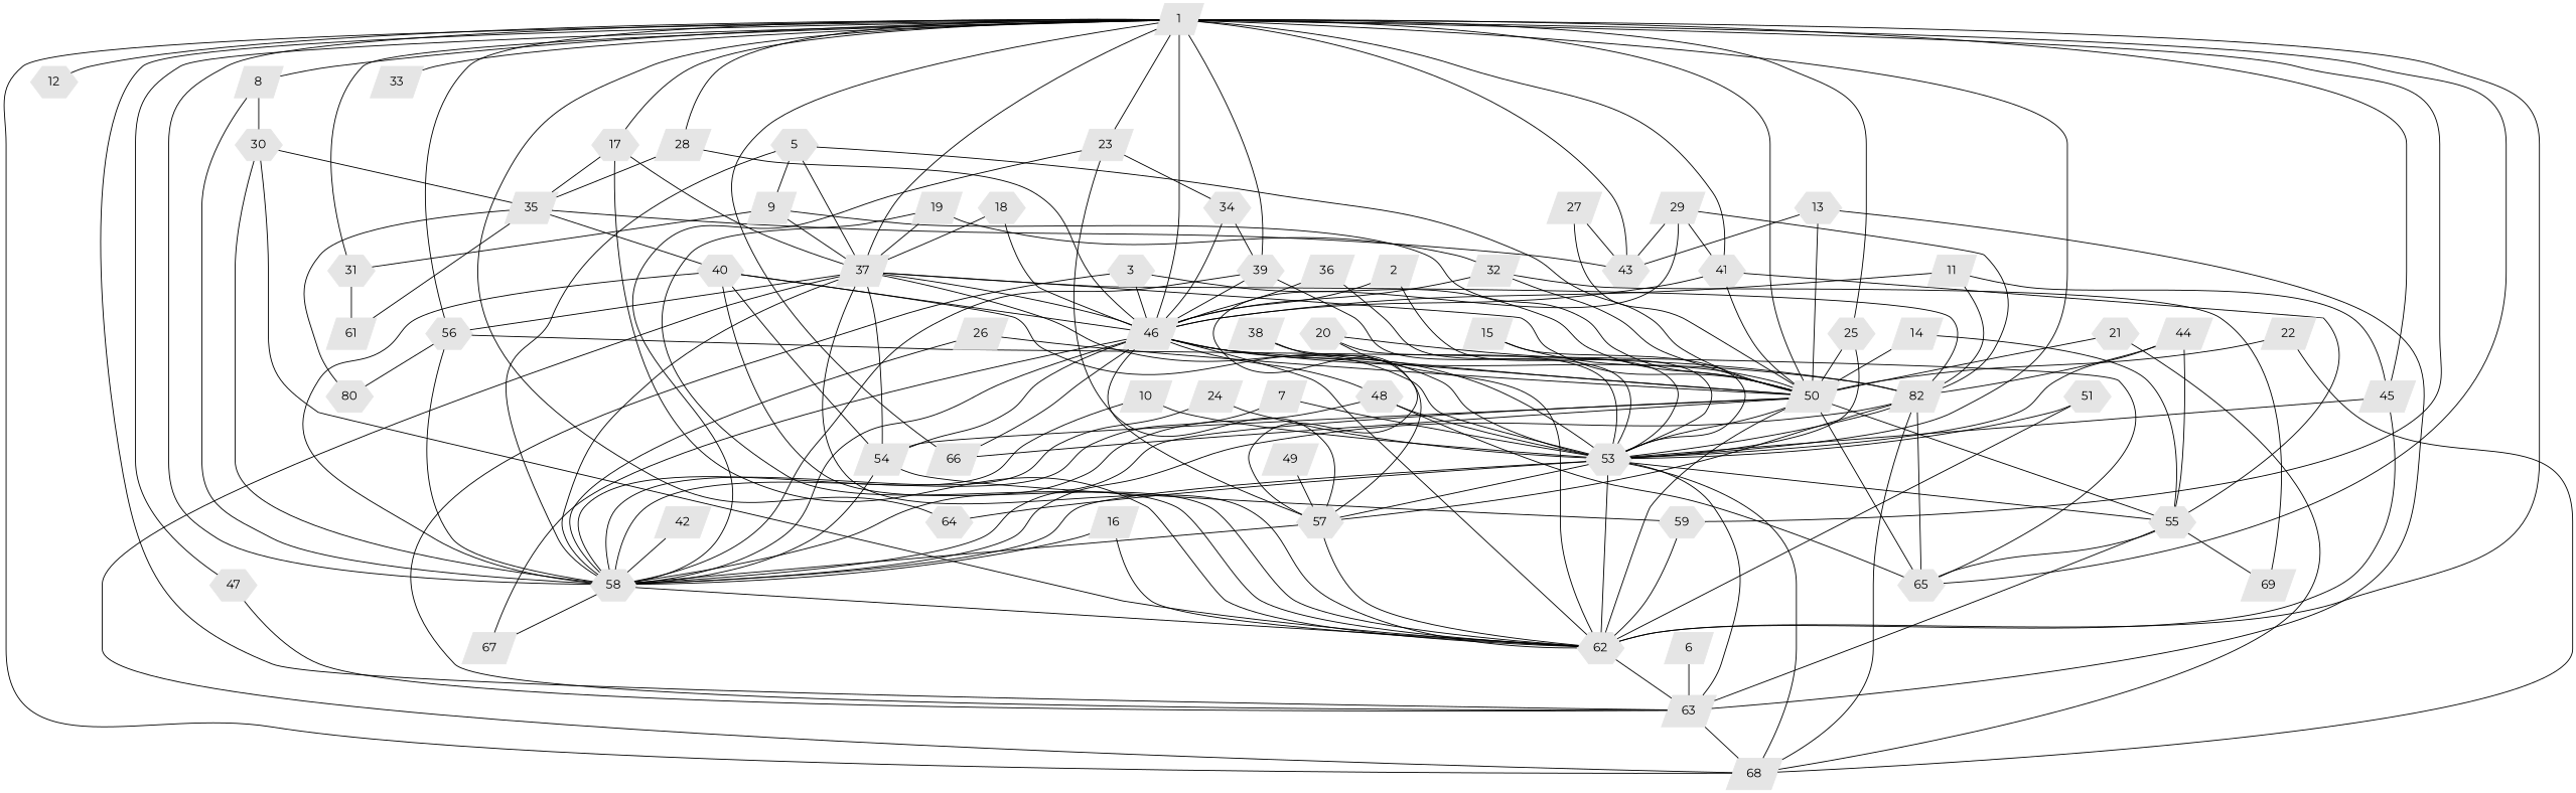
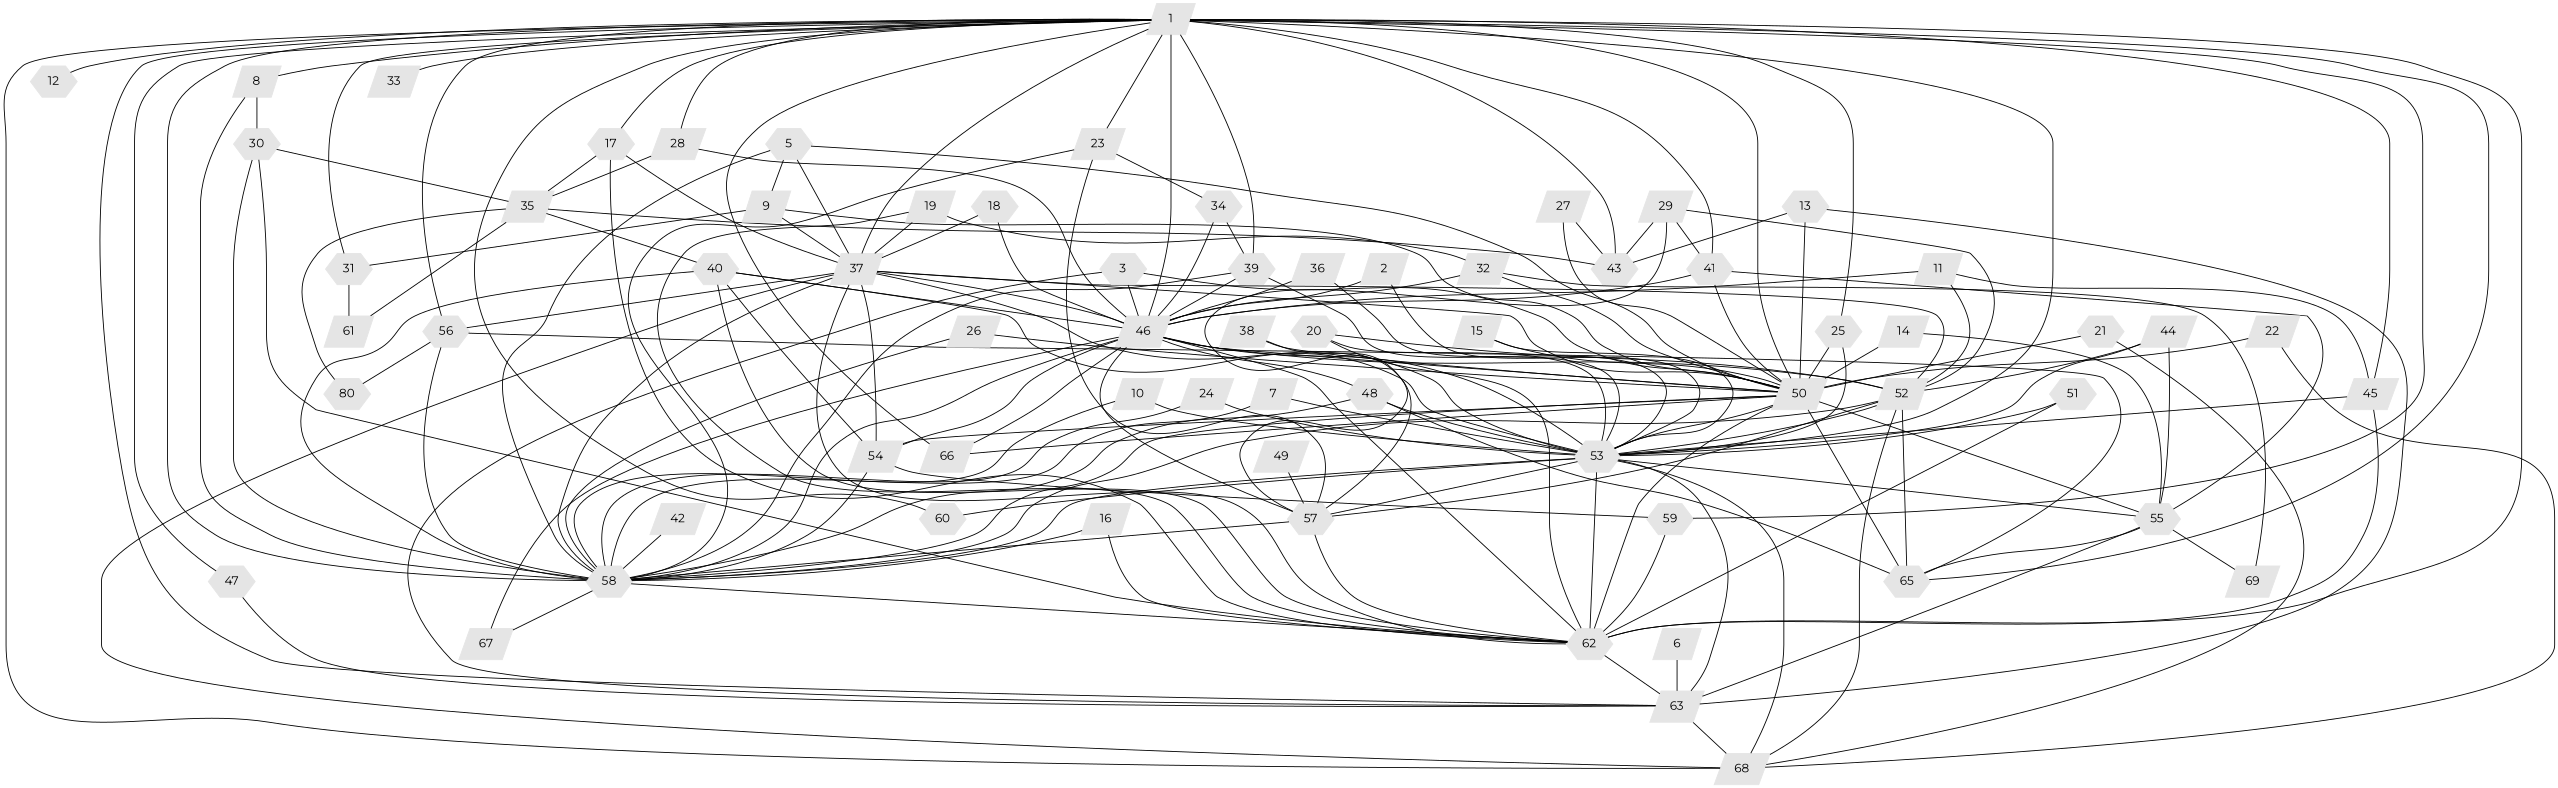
  graph {
    fontname=Montserrat
    node [color=gray90 fontname=Montserrat shape=parallelogram style=filled]
    edge [fontname=Montserrat weight=1.0]
    1
    8
    12 [shape=hexagon]
    17 [shape=hexagon]
    23
    25 [shape=hexagon]
    28
    31 [shape=hexagon]
    33
    37
    39 [shape=hexagon]
    41 [shape=hexagon]
    43 [shape=hexagon]
    45
    46
    47 [shape=hexagon]
    50
    53 [shape=hexagon]
    56 [shape=hexagon]
    58 [shape=hexagon]
    59 [shape=hexagon]
    62 [shape=hexagon]
    63
-   64 [shape=hexagon]
+   64 [shape=hexagon label=60]
    65 [shape=hexagon]
    66
    68
    30 [shape=hexagon]
    35
    34 [shape=hexagon]
    57 [shape=hexagon]
    61
-   52 [label=82]
+   52
    54
    55 [shape=hexagon]
    48 [shape=hexagon]
    67
    n38 [label=80 shape=hexagon]
    2
    3 [shape=hexagon]
    51 [shape=hexagon]
    5 [shape=hexagon]
    9
    6
    7
    10
    11
    13 [shape=hexagon]
    14
    69
    15
    16
    40 [shape=hexagon]
    18 [shape=hexagon]
    19
    32
    20 [shape=hexagon]
    21 [shape=hexagon]
    22
    24
    26
    27
    29
    36
    38
    42
    44
    49
    1 -- 8
    1 -- 12 [weight=2.0]
    1 -- 17
    1 -- 23
    1 -- 25
    1 -- 28
    1 -- 31
    1 -- 33 [weight=2.0]
    1 -- 37 [weight=2.0]
    1 -- 39
    1 -- 41
    1 -- 43
    1 -- 45
    1 -- 46 [weight=3.0]
    1 -- 47
    1 -- 50 [weight=2.0]
    1 -- 53 [weight=5.0]
    1 -- 56
    1 -- 58 [weight=2.0]
    1 -- 59 [weight=2.0]
    1 -- 62 [weight=4.0]
    1 -- 63
    1 -- 64
    1 -- 65
    1 -- 66
    1 -- 68 [weight=2.0]
    8 -- 58
    8 -- 30
    17 -- 37
    17 -- 62
    17 -- 35
    23 -- 58
    23 -- 34
    23 -- 57
    25 -- 50
    25 -- 53
    28 -- 46 [weight=2.0]
    28 -- 35
    31 -- 61
    37 -- 46
    37 -- 50
    37 -- 53 [weight=2.0]
    37 -- 56
    37 -- 58 [weight=2.0]
    37 -- 62 [weight=2.0]
    37 -- 68
    37 -- 52
    37 -- 54
    39 -- 46
    39 -- 53
    39 -- 58
    41 -- 46
    41 -- 50
    41 -- 55
    45 -- 53
    45 -- 62
    46 -- 50
    46 -- 53 [weight=2.0]
    46 -- 58
    46 -- 62 [weight=2.0]
    46 -- 66
    46 -- 57
    46 -- 52
    46 -- 54
    46 -- 48
    46 -- 67
    47 -- 63
    50 -- 53 [weight=3.0]
    50 -- 58
    50 -- 62 [weight=2.0]
    50 -- 65
    50 -- 66
    50 -- 54 [weight=2.0]
    50 -- 55 [weight=2.0]
    53 -- 58 [weight=2.0]
    53 -- 62 [weight=4.0]
    53 -- 63
    53 -- 64 [weight=2.0]
    53 -- 68
    53 -- 57
    53 -- 55
    56 -- 58 [weight=2.0]
    56 -- 65
    56 -- n38
    58 -- 62 [weight=2.0]
    58 -- 67
    59 -- 62
    62 -- 63
    63 -- 68
    30 -- 58 [weight=2.0]
    30 -- 62
    30 -- 35
    35 -- 43
    35 -- 61
    35 -- n38
    35 -- 40
    34 -- 39
    34 -- 46
    57 -- 58
    57 -- 62
    52 -- 53
    52 -- 58
    52 -- 65
    52 -- 68
    52 -- 57
    54 -- 58
    54 -- 59
    55 -- 63
    55 -- 65
    55 -- 69
    48 -- 53
    48 -- 58
    48 -- 65
    2 -- 46
    2 -- 53
    3 -- 46
    3 -- 50
    3 -- 63
    51 -- 53 [weight=2.0]
    51 -- 62
    5 -- 37
    5 -- 50
    5 -- 58
    5 -- 9
    9 -- 31
    9 -- 37
    9 -- 50
    6 -- 63
    7 -- 53
    7 -- 58
    10 -- 53
    10 -- 58
    11 -- 45
    11 -- 46
    11 -- 52
    13 -- 43
    13 -- 50
    13 -- 63
    14 -- 50
    14 -- 55
    15 -- 50
    15 -- 53
    16 -- 58
    16 -- 62
    40 -- 46
    40 -- 53
    40 -- 58
    40 -- 62
    40 -- 54
    18 -- 37
    18 -- 46
    19 -- 37
    19 -- 62
    19 -- 32
    32 -- 46
    32 -- 50
    32 -- 69
    20 -- 53
    20 -- 62
    20 -- 52
    21 -- 50
    21 -- 68
    22 -- 50
    22 -- 68
    24 -- 53
    24 -- 58
    26 -- 50
    26 -- 58
    27 -- 43
    27 -- 50
    29 -- 41
    29 -- 43
    29 -- 57
    29 -- 52
    36 -- 46
    36 -- 53
    38 -- 50
    38 -- 57
    42 -- 58
    44 -- 53
    44 -- 52
    44 -- 55
    49 -- 57 [weight=2.0]
  }
